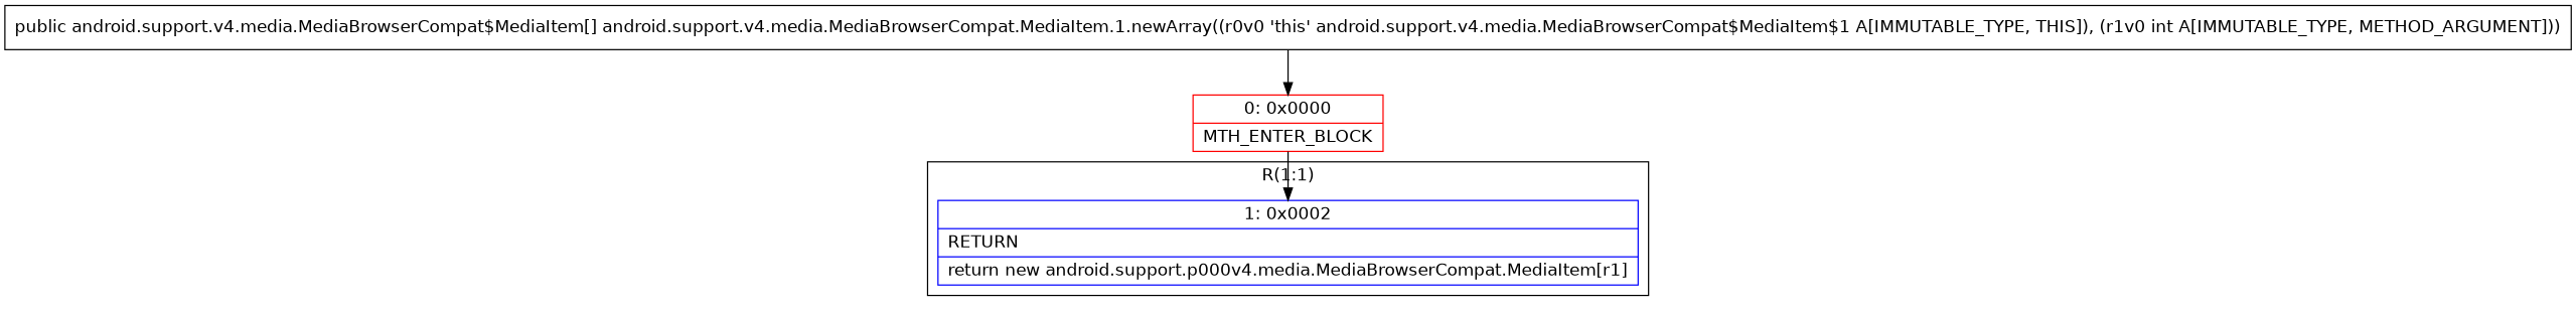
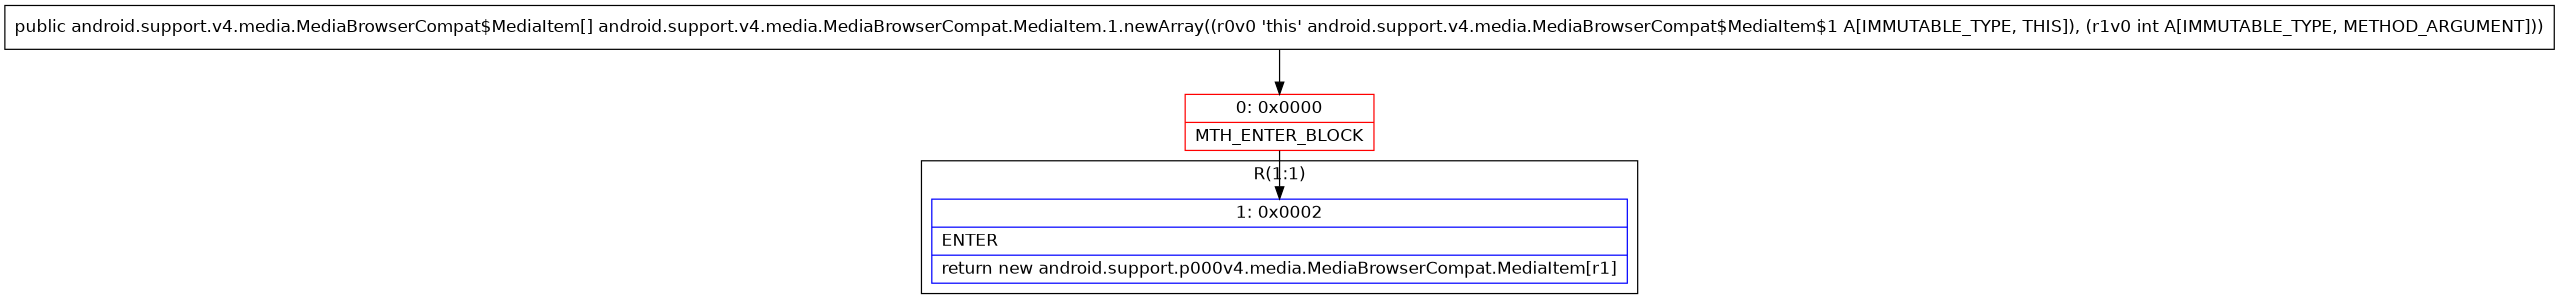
  digraph {
    fontname="DejaVu Sans"
    node [shape=record fontname="DejaVu Sans"]
    edge [fontname="DejaVu Sans"]
-   n1 [color=blue label="{1\:\ 0x0002|RETURN\l|return new android.support.p000v4.media.MediaBrowserCompat.MediaItem[r1]\l}"]
+   n1 [color=blue label="{1\:\ 0x0002|ENTER\l|return new android.support.p000v4.media.MediaBrowserCompat.MediaItem[r1]\l}"]
    n2 [color=red label="{0\:\ 0x0000|MTH_ENTER_BLOCK\l}"]
    n3 [label="{public android.support.v4.media.MediaBrowserCompat$MediaItem[] android.support.v4.media.MediaBrowserCompat.MediaItem.1.newArray((r0v0 'this' android.support.v4.media.MediaBrowserCompat$MediaItem$1 A[IMMUTABLE_TYPE, THIS]), (r1v0 int A[IMMUTABLE_TYPE, METHOD_ARGUMENT])) }"]
    subgraph cluster_1 {
      label="R(1:1)"
      n1
    }
    n2 -> n1
    n3 -> n2
  }
